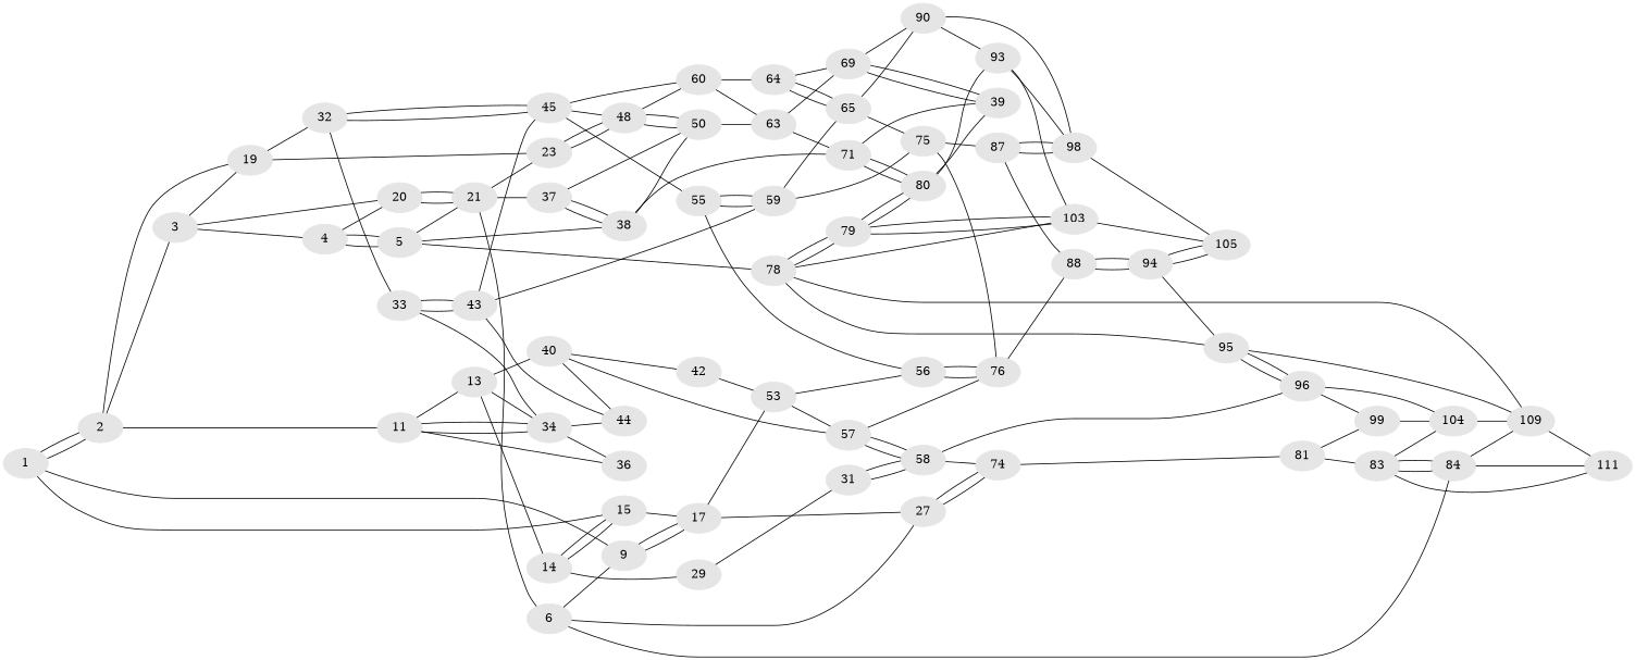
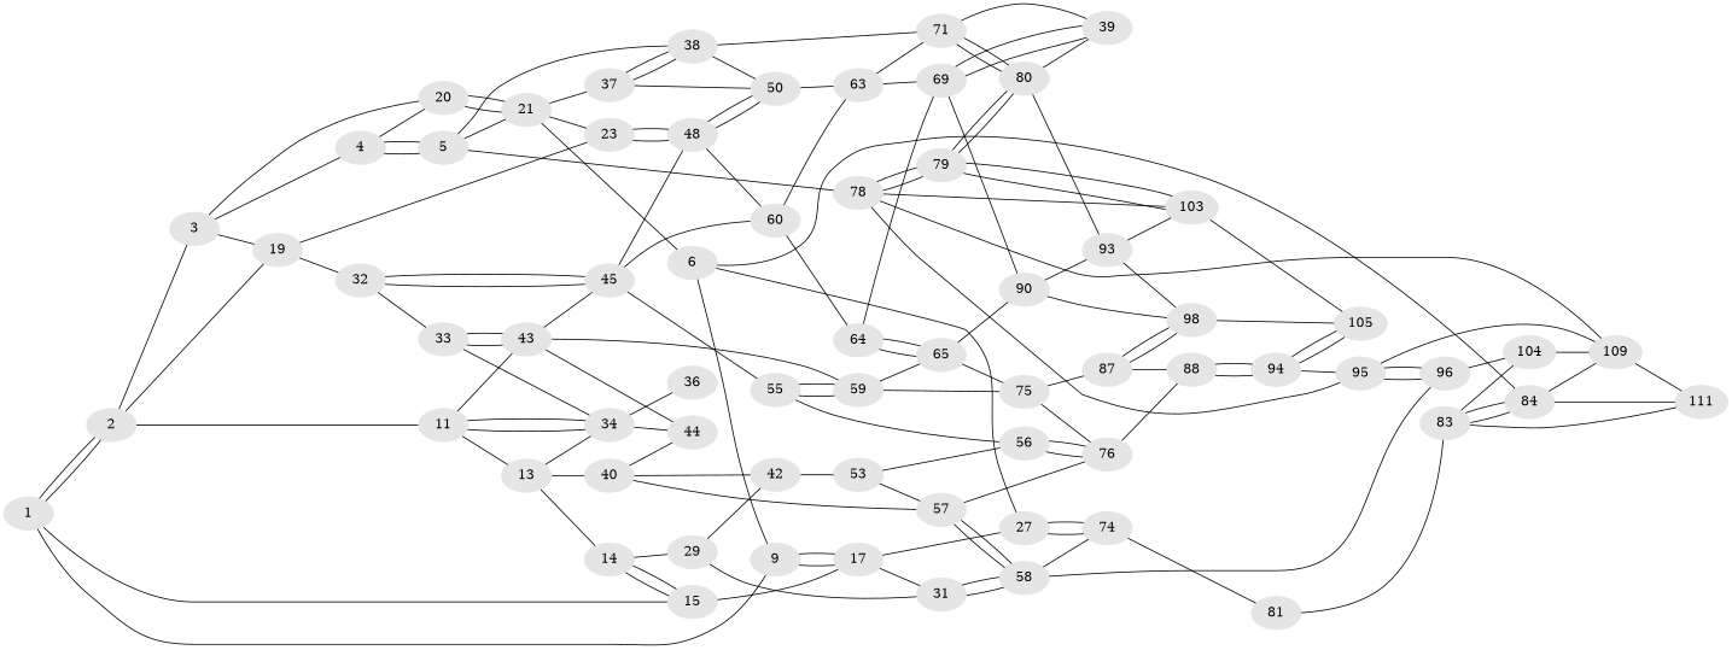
  graph {
    rankdir=LR
    node [color=gray90 style=filled]
    1 [super="+8"]
    2 [super="+10"]
    9
    15 [super="+16"]
    3 [super="+18"]
    11 [super="+12"]
    19 [super="+24"]
    17 [super="+28"]
    4
    20
    13 [super="+39"]
    34 [super="+35"]
    36
    23
    32
    5 [super="+25"]
    21 [super="+22"]
    38 [super="+67"]
    78 [super="+114"]
    6 [super="+7"]
    27
    84 [super="+115"]
    37
    50 [super="+62"]
    71 [super="+72"]
    79
    95 [super="+108"]
    103 [super="+113"]
    109 [super="+110"]
    74
    111 [super="+112"]
    31
    14 [super="+26"]
    40 [super="+41"]
    44 [super="+51"]
    29 [super="+30"]
    42 [super="+52"]
    57
    58 [super="+73"]
    48 [super="+49"]
    33
    45 [super="+46"]
    60 [super="+61"]
    81 [super="+82"]
    53 [super="+54"]
    96 [super="+97"]
    43 [super="+47"]
    55
    59 [super="+66"]
    63 [super="+68"]
    n51 [label=39]
    80 [super="+92"]
    56
    65 [super="+85"]
    75 [super="+86"]
    64
    69 [super="+70"]
    76 [super="+77"]
    88
-   99 [super="+100"]
    104 [super="+106"]
    90 [super="+91"]
    87
    93 [super="+101"]
    98 [super="+102"]
    83 [super="+107"]
    94
    105
    1 -- 2
    1 -- 2
    1 -- 9
    1 -- 15
    2 -- 3
    2 -- 11
    2 -- 19
    9 -- 17
    9 -- 17
    15 -- 17
    3 -- 19
    3 -- 4
    3 -- 20
    11 -- 13
    11 -- 34
    11 -- 34
-   11 -- 36
+   11 -- 43
    19 -- 23
    19 -- 32
    17 -- 27
-   17 -- 53
+   17 -- 31
    4 -- 20
    4 -- 5
    4 -- 5
    20 -- 21
    20 -- 21
    13 -- 34
    13 -- 14
    13 -- 40
    34 -- 36
    34 -- 44
    23 -- 48
    23 -- 48
    32 -- 33
    32 -- 45
    32 -- 45
    5 -- 21
    5 -- 38
    5 -- 78
    21 -- 23
    21 -- 6
    21 -- 37
    38 -- 50
    38 -- 71
    78 -- 79
    78 -- 79
    78 -- 95
    78 -- 103
    78 -- 109
    6 -- 9
    6 -- 27
    6 -- 84
    27 -- 74
    27 -- 74
    84 -- 109
    84 -- 111 [weight=2]
    37 -- 38
    37 -- 38
    37 -- 50
    50 -- 63
    71 -- n51
    71 -- 80
    71 -- 80
    79 -- 103
    79 -- 103
    79 -- 80
    79 -- 80
    95 -- 109
    95 -- 96
    95 -- 96
    103 -- 105
    109 -- 111
    74 -- 81
    31 -- 58
    31 -- 58
    14 -- 15 [weight=2]
    14 -- 15
    14 -- 29
    40 -- 44
    40 -- 42
    40 -- 57
    29 -- 31
+   29 -- 42 [weight=2]
    42 -- 53
    57 -- 58
    57 -- 58
    57 -- 76
    58 -- 74
    58 -- 96
    48 -- 50
    48 -- 50
    48 -- 60
    33 -- 34
    33 -- 43
    33 -- 43
    45 -- 48
    45 -- 60
    45 -- 55
    60 -- 63
    60 -- 64
-   81 -- 99 [weight=2]
    81 -- 83
    53 -- 57
    53 -- 56
-   96 -- 99
    96 -- 104
    43 -- 44
    43 -- 45
    43 -- 59
    55 -- 59
    55 -- 59
    55 -- 56
    59 -- 65
    59 -- 75
    63 -- 71
    63 -- 69
    80 -- n51
    80 -- 93
    56 -- 76
    56 -- 76
    65 -- 75
    65 -- 90
    75 -- 76
    75 -- 87
    64 -- 65
    64 -- 65
    64 -- 69
    69 -- n51
    69 -- n51
    69 -- 90
    76 -- 88
    88 -- 94
    88 -- 94
-   99 -- 104
    104 -- 109
    90 -- 93
    90 -- 98
    87 -- 88
    87 -- 98
    87 -- 98
    93 -- 103
    93 -- 98
    98 -- 105
    83 -- 84
    83 -- 84
    83 -- 111
    83 -- 104
    94 -- 95
    94 -- 105
    94 -- 105
  }
